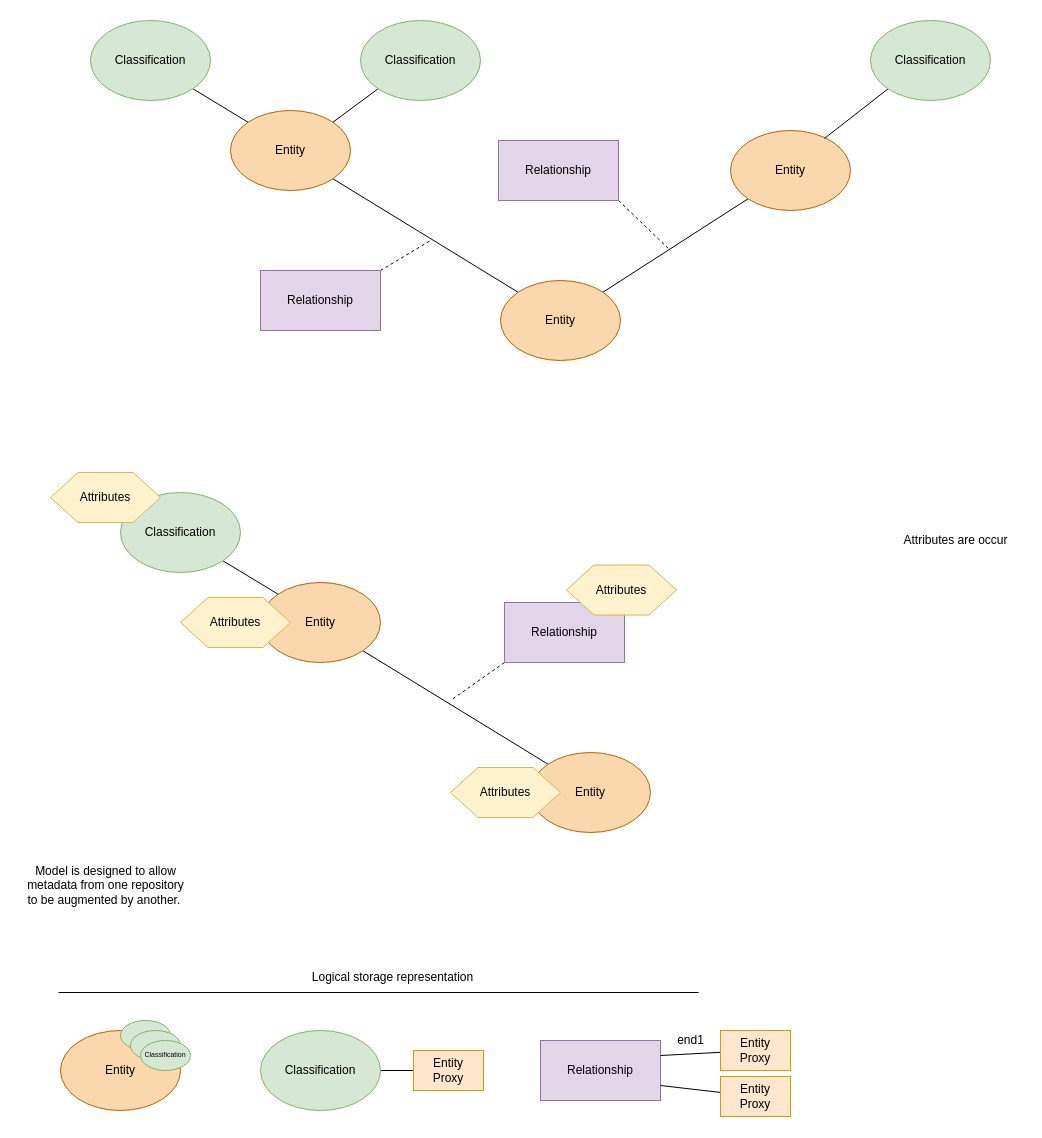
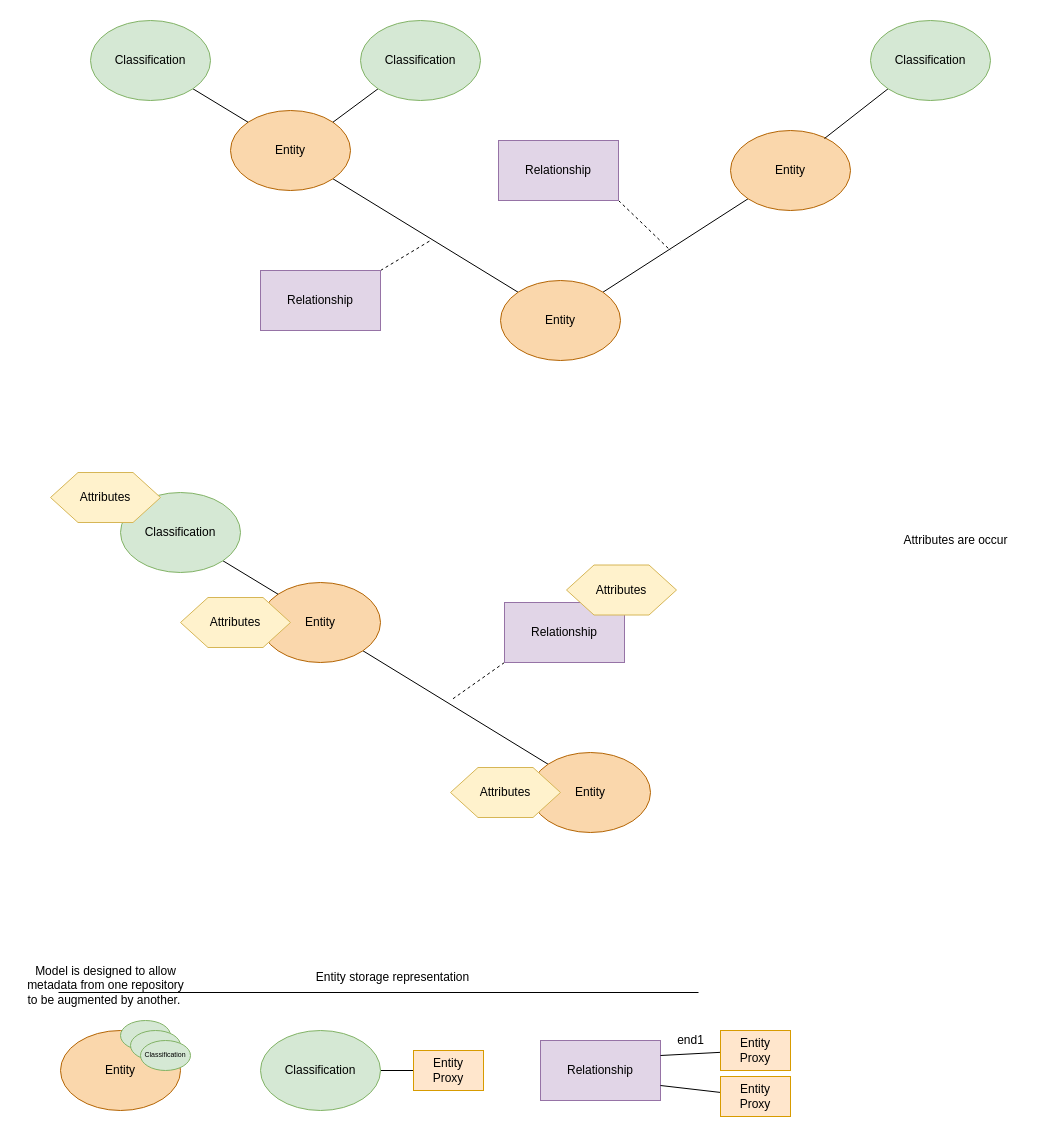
  <mxCell id="0" />
  <mxCell id="1" parent="0" />
  <mxCell id="2" style="rounded=0;orthogonalLoop=1;jettySize=auto;html=1;exitX=1;exitY=1;exitDx=0;exitDy=0;entryX=0;entryY=0;entryDx=0;entryDy=0;endArrow=none;endFill=0;" parent="1" source="3" target="4" edge="1"><mxGeometry relative="1" as="geometry" /></mxCell>
  <mxCell id="3" value="Entity" style="ellipse;whiteSpace=wrap;html=1;fillColor=#fad7ac;strokeColor=#b46504;" parent="1" vertex="1"><mxGeometry x="260" y="582" width="120" height="80" as="geometry" /></mxCell>
  <mxCell id="4" value="Entity" style="ellipse;whiteSpace=wrap;html=1;fillColor=#fad7ac;strokeColor=#b46504;" parent="1" vertex="1"><mxGeometry x="530" y="752" width="120" height="80" as="geometry" /></mxCell>
  <mxCell id="5" style="edgeStyle=none;rounded=0;orthogonalLoop=1;jettySize=auto;html=1;exitX=0;exitY=1;exitDx=0;exitDy=0;endArrow=none;endFill=0;dashed=1;" parent="1" source="6" edge="1"><mxGeometry relative="1" as="geometry"><mxPoint x="450" y="700" as="targetPoint" /></mxGeometry></mxCell>
  <mxCell id="6" value="Relationship" style="rounded=0;whiteSpace=wrap;html=1;fillColor=#e1d5e7;strokeColor=#9673a6;" parent="1" vertex="1"><mxGeometry x="504" y="602" width="120" height="60" as="geometry" /></mxCell>
  <mxCell id="7" style="edgeStyle=none;rounded=0;orthogonalLoop=1;jettySize=auto;html=1;entryX=0;entryY=0;entryDx=0;entryDy=0;endArrow=none;endFill=0;exitX=1;exitY=1;exitDx=0;exitDy=0;" parent="1" source="8" target="3" edge="1"><mxGeometry relative="1" as="geometry"><mxPoint x="210" y="532" as="sourcePoint" /></mxGeometry></mxCell>
  <mxCell id="8" value="Classification" style="ellipse;whiteSpace=wrap;html=1;fillColor=#d5e8d4;strokeColor=#82b366;" parent="1" vertex="1"><mxGeometry x="120" y="492" width="120" height="80" as="geometry" /></mxCell>
  <mxCell id="9" value="Attributes" style="shape=hexagon;perimeter=hexagonPerimeter2;whiteSpace=wrap;html=1;fillColor=#fff2cc;strokeColor=#d6b656;" parent="1" vertex="1"><mxGeometry x="566" y="564.5" width="110" height="50" as="geometry" /></mxCell>
  <mxCell id="10" value="Attributes" style="shape=hexagon;perimeter=hexagonPerimeter2;whiteSpace=wrap;html=1;fillColor=#fff2cc;strokeColor=#d6b656;" parent="1" vertex="1"><mxGeometry x="50" y="472" width="110" height="50" as="geometry" /></mxCell>
  <mxCell id="11" value="Attributes" style="shape=hexagon;perimeter=hexagonPerimeter2;whiteSpace=wrap;html=1;fillColor=#fff2cc;strokeColor=#d6b656;" parent="1" vertex="1"><mxGeometry x="180" y="597" width="110" height="50" as="geometry" /></mxCell>
  <mxCell id="12" value="Attributes are occur" style="text;html=1;align=center;verticalAlign=middle;resizable=0;points=[];;autosize=1;" parent="1" vertex="1"><mxGeometry x="890" y="530" width="130" height="20" as="geometry" /></mxCell>
  <mxCell id="13" style="edgeStyle=none;rounded=0;orthogonalLoop=1;jettySize=auto;html=1;exitX=1;exitY=0.5;exitDx=0;exitDy=0;endArrow=none;endFill=0;" parent="1" source="14" target="15" edge="1"><mxGeometry relative="1" as="geometry" /></mxCell>
  <mxCell id="14" value="Classification&lt;br&gt;" style="ellipse;whiteSpace=wrap;html=1;fillColor=#d5e8d4;strokeColor=#82b366;" parent="1" vertex="1"><mxGeometry x="260" y="1030" width="120" height="80" as="geometry" /></mxCell>
  <mxCell id="15" value="Entity&lt;br&gt;Proxy" style="rounded=0;whiteSpace=wrap;html=1;fillColor=#ffe6cc;strokeColor=#d79b00;" parent="1" vertex="1"><mxGeometry x="413" y="1050" width="70" height="40" as="geometry" /></mxCell>
  <mxCell id="16" value="Entity" style="ellipse;whiteSpace=wrap;html=1;fillColor=#fad7ac;strokeColor=#b46504;" parent="1" vertex="1"><mxGeometry x="60" y="1030" width="120" height="80" as="geometry" /></mxCell>
  <mxCell id="17" value="Relationship" style="rounded=0;whiteSpace=wrap;html=1;fillColor=#e1d5e7;strokeColor=#9673a6;" parent="1" vertex="1"><mxGeometry x="540" y="1040" width="120" height="60" as="geometry" /></mxCell>
  <mxCell id="18" style="edgeStyle=none;rounded=0;orthogonalLoop=1;jettySize=auto;html=1;exitX=1;exitY=0.25;exitDx=0;exitDy=0;endArrow=none;endFill=0;" parent="1" source="17" target="19" edge="1"><mxGeometry relative="1" as="geometry"><mxPoint x="660" y="1070" as="sourcePoint" /></mxGeometry></mxCell>
  <mxCell id="19" value="Entity&lt;br&gt;Proxy" style="rounded=0;whiteSpace=wrap;html=1;fillColor=#ffe6cc;strokeColor=#d79b00;" parent="1" vertex="1"><mxGeometry x="720" y="1030" width="70" height="40" as="geometry" /></mxCell>
  <mxCell id="20" style="edgeStyle=none;rounded=0;orthogonalLoop=1;jettySize=auto;html=1;exitX=1;exitY=0.75;exitDx=0;exitDy=0;endArrow=none;endFill=0;" parent="1" source="17" target="21" edge="1"><mxGeometry relative="1" as="geometry"><mxPoint x="660" y="1120" as="sourcePoint" /></mxGeometry></mxCell>
  <mxCell id="21" value="Entity&lt;br&gt;Proxy" style="rounded=0;whiteSpace=wrap;html=1;fillColor=#ffe6cc;strokeColor=#d79b00;" parent="1" vertex="1"><mxGeometry x="720" y="1076" width="70" height="40" as="geometry" /></mxCell>
  <mxCell id="22" value="end1" style="text;html=1;align=center;verticalAlign=middle;resizable=0;points=[];;autosize=1;" parent="1" vertex="1"><mxGeometry x="670" y="1030" width="40" height="20" as="geometry" /></mxCell>
- <mxCell id="23" value="Logical storage representation" style="text;html=1;align=center;verticalAlign=middle;resizable=0;points=[];;autosize=1;" parent="1" vertex="1"><mxGeometry x="302" y="967" width="180" height="20" as="geometry" /></mxCell>
+ <mxCell id="23" value="Entity storage representation" style="text;html=1;align=center;verticalAlign=middle;resizable=0;points=[];;autosize=1;" parent="1" vertex="1"><mxGeometry x="302" y="967" width="180" height="20" as="geometry" /></mxCell>
  <mxCell id="24" value="" style="endArrow=none;html=1;" parent="1" edge="1"><mxGeometry width="50" height="50" relative="1" as="geometry"><mxPoint x="698" y="992" as="sourcePoint" /><mxPoint x="58" y="992" as="targetPoint" /></mxGeometry></mxCell>
- <mxCell id="25" value="Model is designed to allow&lt;br&gt;metadata from one repository&lt;br&gt;to be augmented by another.&amp;nbsp;" style="text;html=1;align=center;verticalAlign=middle;resizable=0;points=[];;autosize=1;" parent="1" vertex="1"><mxGeometry x="20" y="860" width="170" height="50" as="geometry" /></mxCell>
+ <mxCell id="25" value="Model is designed to allow&lt;br&gt;metadata from one repository&lt;br&gt;to be augmented by another.&amp;nbsp;" style="text;html=1;align=center;verticalAlign=middle;resizable=0;points=[];;autosize=1;" parent="1" vertex="1"><mxGeometry x="20" y="960" width="170" height="50" as="geometry" /></mxCell>
  <mxCell id="26" style="rounded=0;orthogonalLoop=1;jettySize=auto;html=1;exitX=1;exitY=1;exitDx=0;exitDy=0;entryX=0;entryY=0;entryDx=0;entryDy=0;endArrow=none;endFill=0;" parent="1" source="27" target="29" edge="1"><mxGeometry relative="1" as="geometry" /></mxCell>
  <mxCell id="27" value="Entity" style="ellipse;whiteSpace=wrap;html=1;fillColor=#fad7ac;strokeColor=#b46504;" parent="1" vertex="1"><mxGeometry x="230" y="110" width="120" height="80" as="geometry" /></mxCell>
  <mxCell id="28" style="rounded=0;orthogonalLoop=1;jettySize=auto;html=1;exitX=1;exitY=0;exitDx=0;exitDy=0;entryX=0;entryY=1;entryDx=0;entryDy=0;endArrow=none;endFill=0;" parent="1" source="29" target="36" edge="1"><mxGeometry relative="1" as="geometry" /></mxCell>
  <mxCell id="29" value="Entity" style="ellipse;whiteSpace=wrap;html=1;fillColor=#fad7ac;strokeColor=#b46504;" parent="1" vertex="1"><mxGeometry x="500" y="280" width="120" height="80" as="geometry" /></mxCell>
  <mxCell id="30" style="edgeStyle=none;rounded=0;orthogonalLoop=1;jettySize=auto;html=1;exitX=1;exitY=0;exitDx=0;exitDy=0;endArrow=none;endFill=0;dashed=1;" parent="1" source="31" edge="1"><mxGeometry relative="1" as="geometry"><mxPoint x="430" y="240" as="targetPoint" /></mxGeometry></mxCell>
  <mxCell id="31" value="Relationship" style="rounded=0;whiteSpace=wrap;html=1;fillColor=#e1d5e7;strokeColor=#9673a6;" parent="1" vertex="1"><mxGeometry x="260" y="270" width="120" height="60" as="geometry" /></mxCell>
  <mxCell id="32" style="edgeStyle=none;rounded=0;orthogonalLoop=1;jettySize=auto;html=1;entryX=0;entryY=0;entryDx=0;entryDy=0;endArrow=none;endFill=0;exitX=1;exitY=1;exitDx=0;exitDy=0;" parent="1" source="33" target="27" edge="1"><mxGeometry relative="1" as="geometry"><mxPoint x="180" y="60" as="sourcePoint" /></mxGeometry></mxCell>
  <mxCell id="33" value="Classification" style="ellipse;whiteSpace=wrap;html=1;fillColor=#d5e8d4;strokeColor=#82b366;" parent="1" vertex="1"><mxGeometry x="90" y="20" width="120" height="80" as="geometry" /></mxCell>
  <mxCell id="34" style="edgeStyle=none;rounded=0;orthogonalLoop=1;jettySize=auto;html=1;entryX=1;entryY=0;entryDx=0;entryDy=0;endArrow=none;endFill=0;exitX=0;exitY=1;exitDx=0;exitDy=0;" parent="1" source="35" target="27" edge="1"><mxGeometry relative="1" as="geometry"><mxPoint x="489" y="60" as="sourcePoint" /><mxPoint x="556.574" y="121.716" as="targetPoint" /></mxGeometry></mxCell>
  <mxCell id="35" value="Classification" style="ellipse;whiteSpace=wrap;html=1;fillColor=#d5e8d4;strokeColor=#82b366;" parent="1" vertex="1"><mxGeometry x="360" y="20" width="120" height="80" as="geometry" /></mxCell>
  <mxCell id="36" value="Entity" style="ellipse;whiteSpace=wrap;html=1;fillColor=#fad7ac;strokeColor=#b46504;" parent="1" vertex="1"><mxGeometry x="730" y="130" width="120" height="80" as="geometry" /></mxCell>
  <mxCell id="37" style="edgeStyle=none;rounded=0;orthogonalLoop=1;jettySize=auto;html=1;exitX=1;exitY=1;exitDx=0;exitDy=0;endArrow=none;endFill=0;dashed=1;" parent="1" source="38" edge="1"><mxGeometry relative="1" as="geometry"><mxPoint x="670" y="250" as="targetPoint" /></mxGeometry></mxCell>
  <mxCell id="38" value="Relationship" style="rounded=0;whiteSpace=wrap;html=1;fillColor=#e1d5e7;strokeColor=#9673a6;" parent="1" vertex="1"><mxGeometry x="498" y="140" width="120" height="60" as="geometry" /></mxCell>
  <mxCell id="39" style="edgeStyle=none;rounded=0;orthogonalLoop=1;jettySize=auto;html=1;endArrow=none;endFill=0;exitX=0;exitY=1;exitDx=0;exitDy=0;entryX=0.783;entryY=0.1;entryDx=0;entryDy=0;entryPerimeter=0;" parent="1" source="40" target="36" edge="1"><mxGeometry relative="1" as="geometry"><mxPoint x="986.57" y="80" as="sourcePoint" /><mxPoint x="829.996" y="141.716" as="targetPoint" /></mxGeometry></mxCell>
  <mxCell id="40" value="Classification" style="ellipse;whiteSpace=wrap;html=1;fillColor=#d5e8d4;strokeColor=#82b366;" parent="1" vertex="1"><mxGeometry x="870" y="20" width="120" height="80" as="geometry" /></mxCell>
  <mxCell id="41" value="Attributes" style="shape=hexagon;perimeter=hexagonPerimeter2;whiteSpace=wrap;html=1;fillColor=#fff2cc;strokeColor=#d6b656;" parent="1" vertex="1"><mxGeometry x="450" y="767" width="110" height="50" as="geometry" /></mxCell>
  <mxCell id="42" value="" style="ellipse;whiteSpace=wrap;html=1;fillColor=#d5e8d4;strokeColor=#82b366;" parent="1" vertex="1"><mxGeometry x="120" y="1020" width="50" height="30" as="geometry" /></mxCell>
  <mxCell id="43" value="" style="ellipse;whiteSpace=wrap;html=1;fillColor=#d5e8d4;strokeColor=#82b366;" parent="1" vertex="1"><mxGeometry x="130" y="1030" width="50" height="30" as="geometry" /></mxCell>
  <mxCell id="44" value="Classification" style="ellipse;whiteSpace=wrap;html=1;fillColor=#d5e8d4;strokeColor=#82b366;fontSize=7;" parent="1" vertex="1"><mxGeometry x="140" y="1040" width="50" height="30" as="geometry" /></mxCell>
